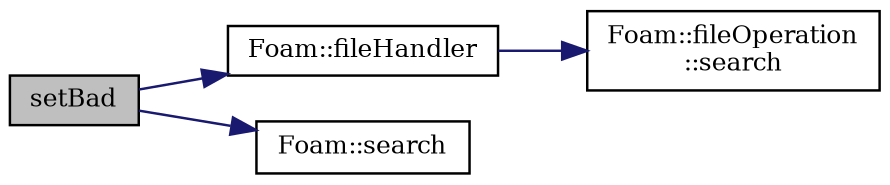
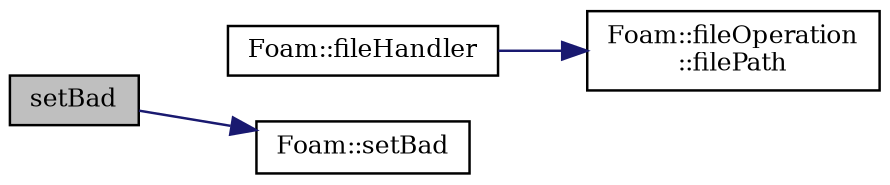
  digraph {
    fontname="DejaVu Serif"
    rankdir=LR
    node [color=black fontname="DejaVu Serif" fontsize=10 shape=record]
    edge [color=midnightblue fontname="DejaVu Serif" fontsize=10 labelfontname=Helvetica labelfontsize=10 style=solid]
    n1 [fillcolor=grey75 fontcolor=black height=0.2 label=setBad style=filled width=0.4]
    n2 [height=0.2 label="Foam::fileHandler" width=0.4]
-   n3 [height=0.2 label="Foam::search" width=0.4]
-   n4 [height=0.2 label="Foam::fileOperation\l::search" width=0.4]
-   n1 -> n2
+   n3 [height=0.2 label="Foam::setBad" width=0.4]
+   n4 [height=0.2 label="Foam::fileOperation\l::filePath" width=0.4]
    n1 -> n3
    n2 -> n4
  }
